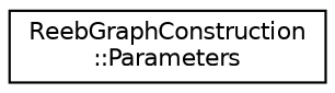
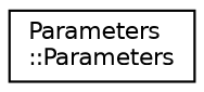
  digraph {
    rankdir=LR
-   n1 [color=black fillcolor=white fontname=Helvetica fontsize=10 height=0.2 label="ReebGraphConstruction\l::Parameters" shape=record style=filled width=0.4]
+   n1 [color=black fillcolor=white fontname=Helvetica fontsize=10 height=0.2 label="Parameters\l::Parameters" shape=record style=filled width=0.4]
  }
